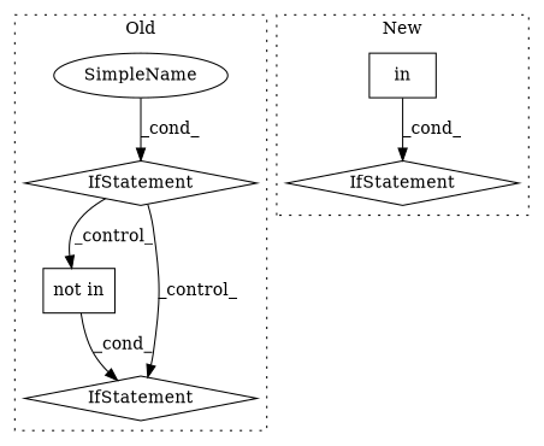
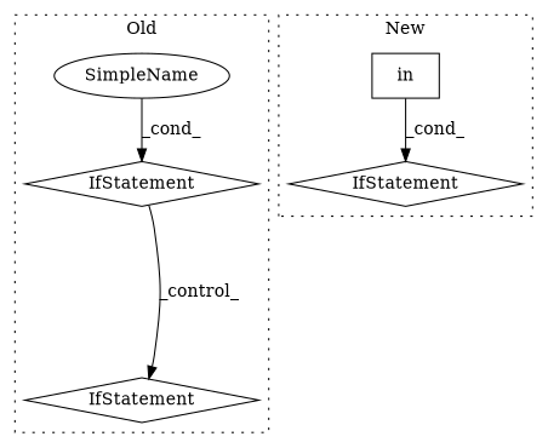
  digraph {
    node [a=25 shape=diamond]
-   n1 [a=108 l=35 label="not in" s=2548 shape=box]
    n2 [l="12,2" label=IfStatement s="2536,2583"]
    n3 [a=42 label=SimpleName shape=ellipse]
    n4 [l="4,2" label=IfStatement s="2127,2152"]
    n5 [a=105 l=165 label=in s=2355 shape=box]
    n6 [l="14,3" label=IfStatement s="2341,2520"]
    subgraph cluster_1 {
      label=Old
      style=dotted
-     n1
      n2
      n3
      n4
    }
    subgraph cluster_2 {
      label=New
      style=dotted
      n5
      n6
    }
-   n1 -> n2 [label=_cond_]
    n3 -> n4 [label=_cond_]
-   n4 -> n1 [label=_control_]
    n4 -> n2 [label=_control_]
    n5 -> n6 [label=_cond_]
  }
